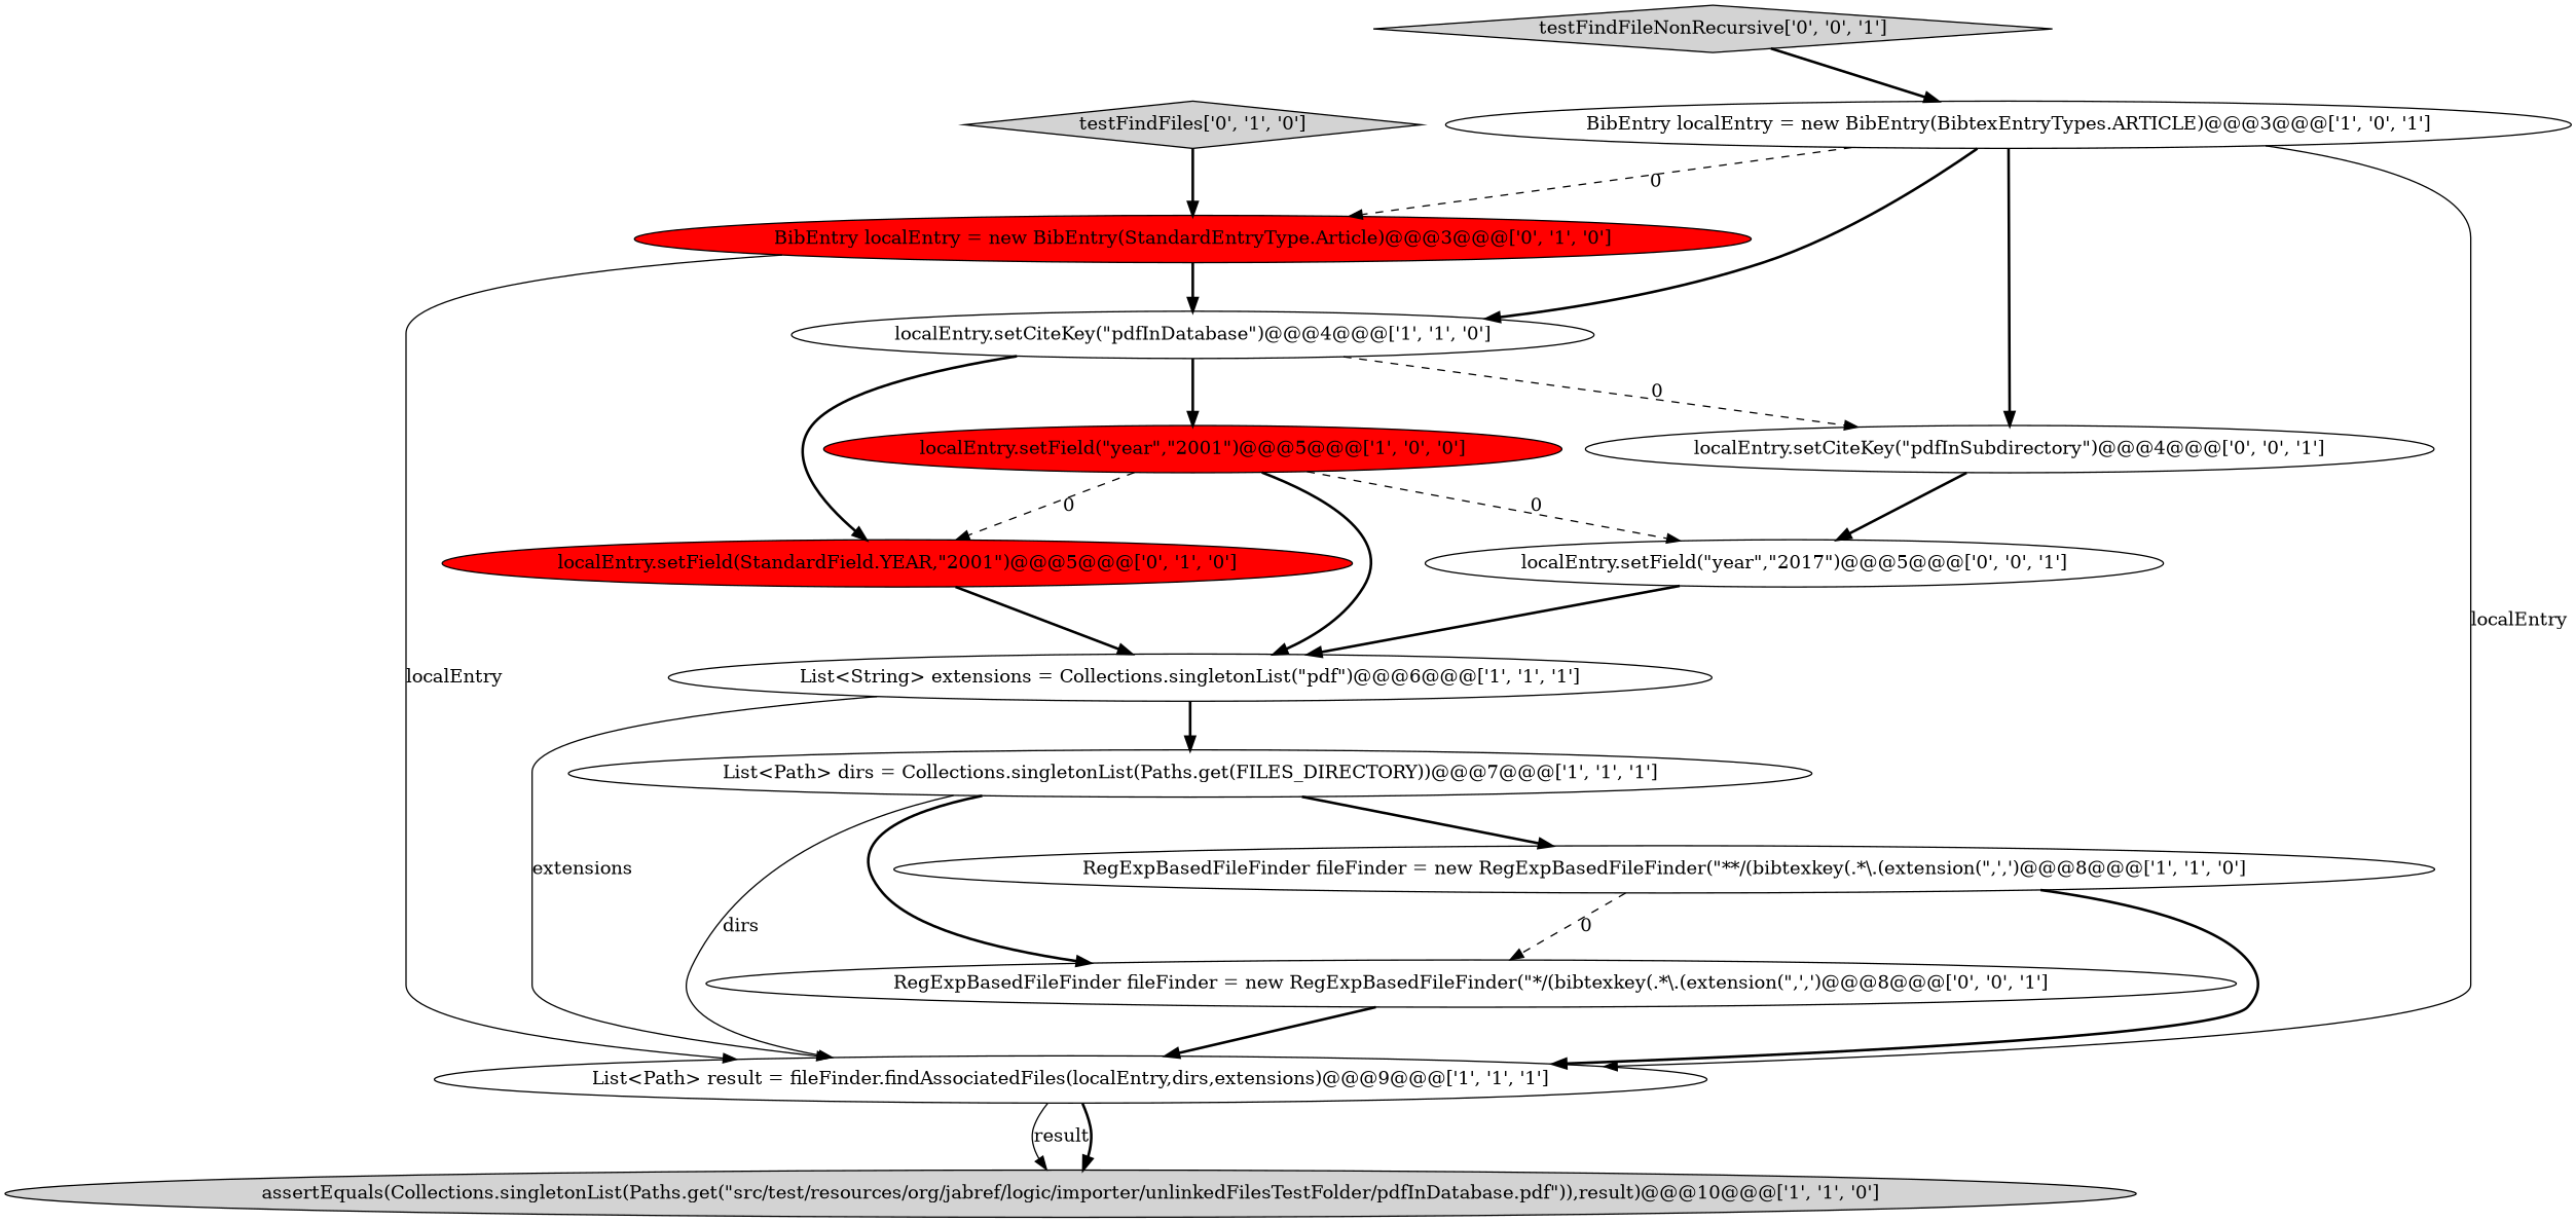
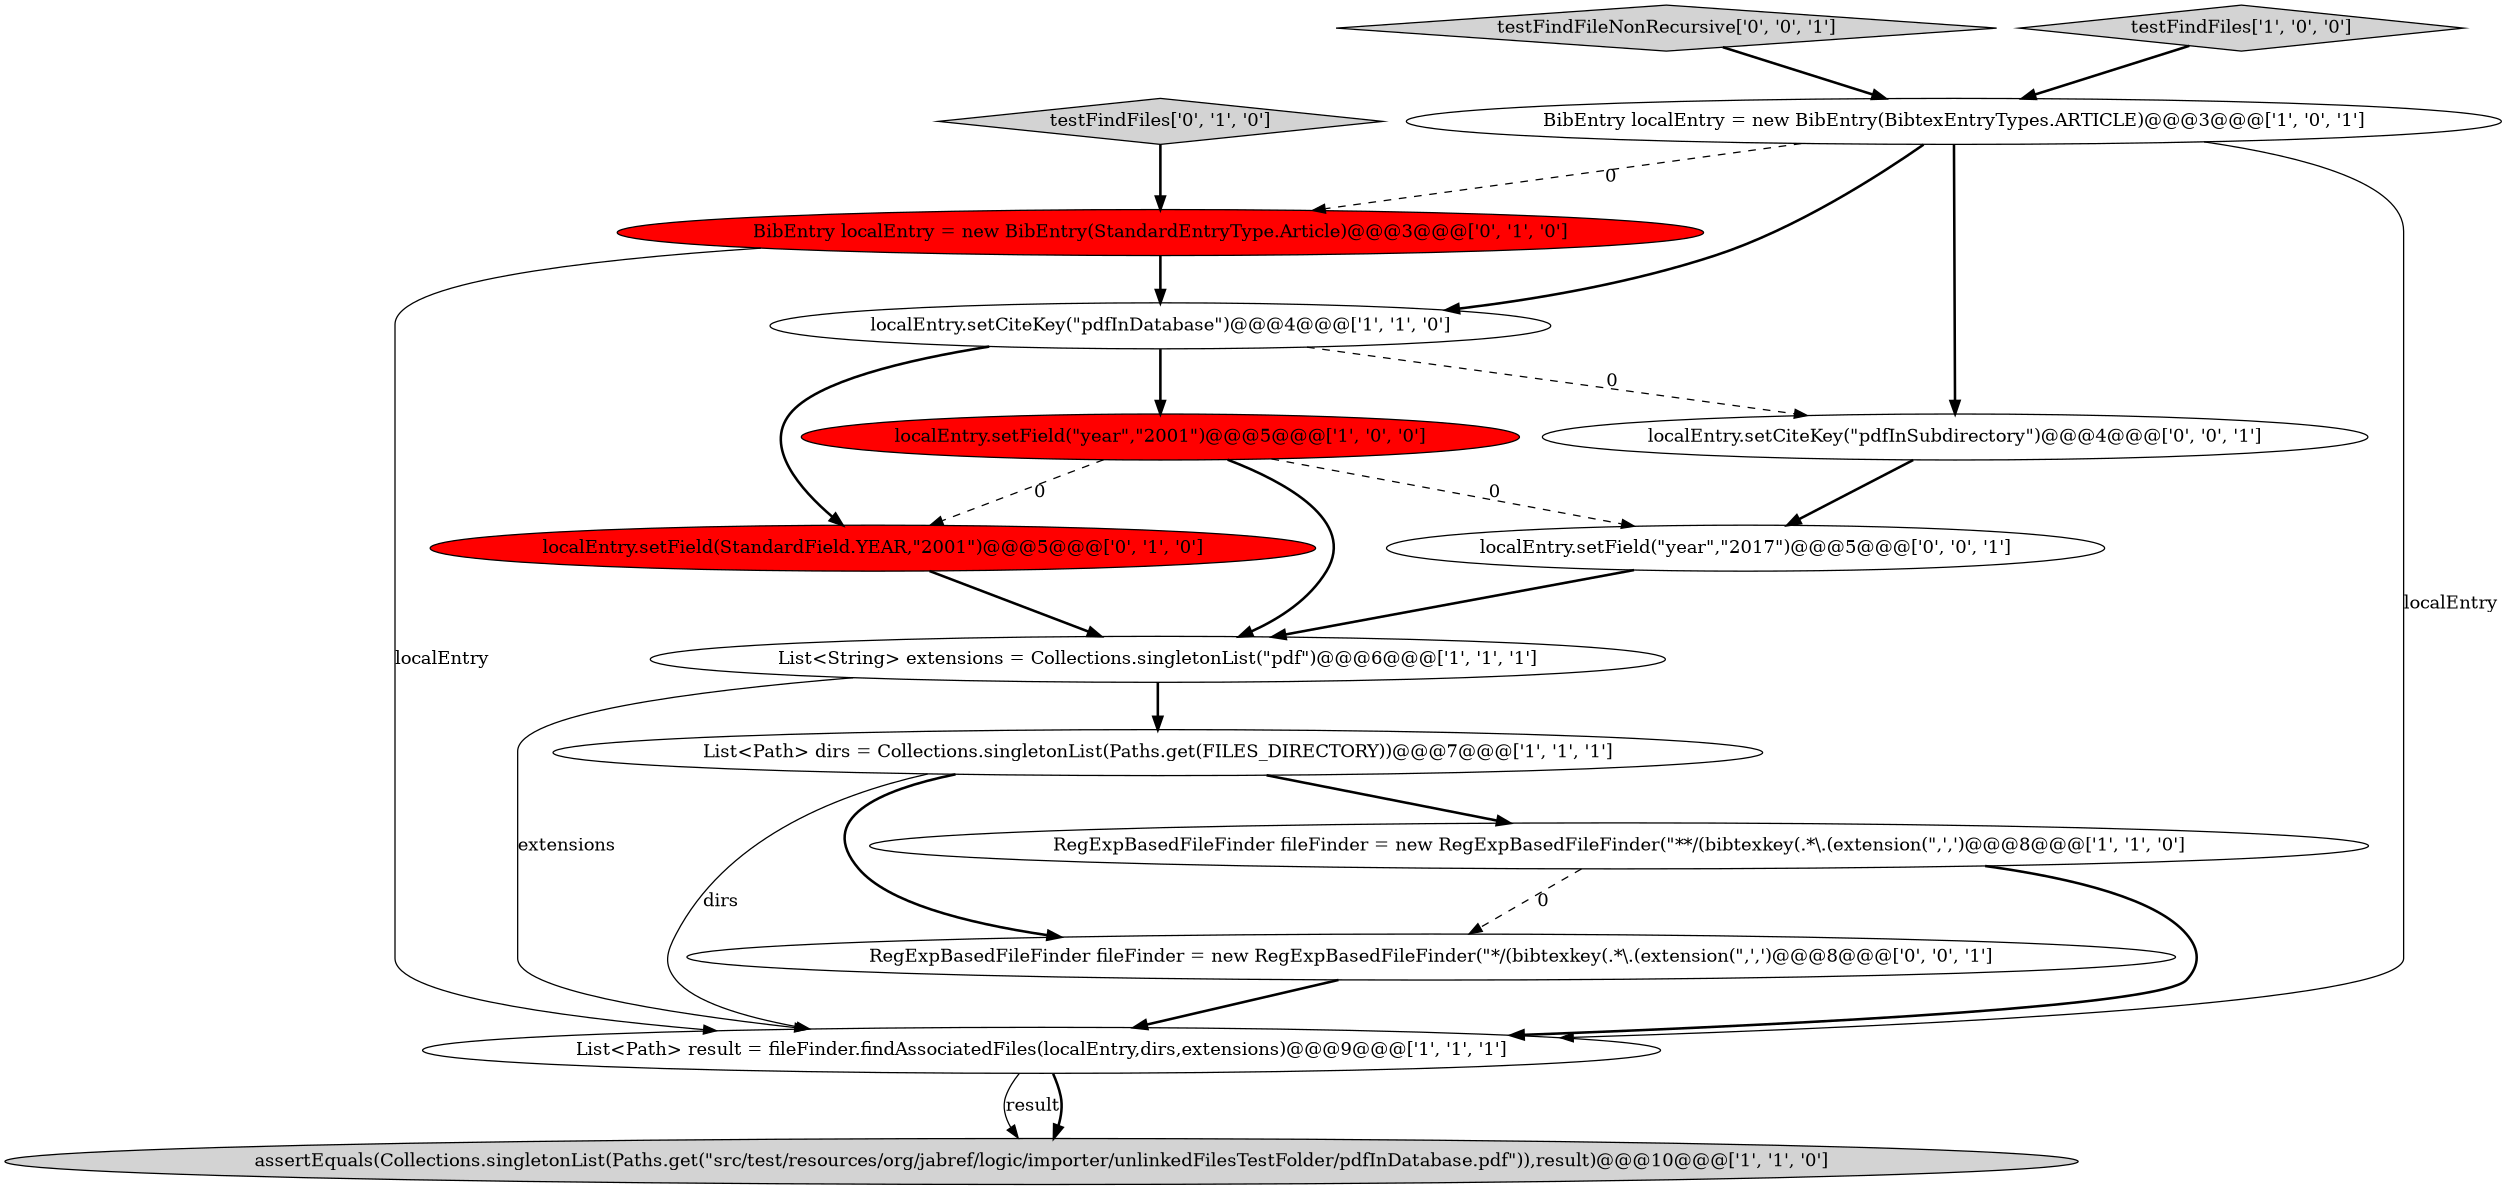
  digraph {
    node [fillcolor=white shape=ellipse style=filled]
    edge [style=bold]
    n1 [label="localEntry.setCiteKey(\"pdfInSubdirectory\")@@@4@@@['0', '0', '1']"]
    n2 [label="localEntry.setField(\"year\",\"2017\")@@@5@@@['0', '0', '1']"]
    n3 [label="List<String> extensions = Collections.singletonList(\"pdf\")@@@6@@@['1', '1', '1']"]
    n4 [fillcolor=red label="localEntry.setField(\"year\",\"2001\")@@@5@@@['1', '0', '0']"]
    n5 [fillcolor=red label="localEntry.setField(StandardField.YEAR,\"2001\")@@@5@@@['0', '1', '0']"]
    n6 [label="List<Path> result = fileFinder.findAssociatedFiles(localEntry,dirs,extensions)@@@9@@@['1', '1', '1']"]
    n7 [label="List<Path> dirs = Collections.singletonList(Paths.get(FILES_DIRECTORY))@@@7@@@['1', '1', '1']"]
    n8 [fillcolor=lightgray label="assertEquals(Collections.singletonList(Paths.get(\"src/test/resources/org/jabref/logic/importer/unlinkedFilesTestFolder/pdfInDatabase.pdf\")),result)@@@10@@@['1', '1', '0']"]
    n9 [label="RegExpBasedFileFinder fileFinder = new RegExpBasedFileFinder(\"*/(bibtexkey(.*\\.(extension(\",',')@@@8@@@['0', '0', '1']"]
    n10 [label="RegExpBasedFileFinder fileFinder = new RegExpBasedFileFinder(\"**/(bibtexkey(.*\\.(extension(\",',')@@@8@@@['1', '1', '0']"]
    n11 [fillcolor=lightgray label="testFindFileNonRecursive['0', '0', '1']" shape=diamond]
    n12 [label="BibEntry localEntry = new BibEntry(BibtexEntryTypes.ARTICLE)@@@3@@@['1', '0', '1']"]
    n13 [fillcolor=red label="BibEntry localEntry = new BibEntry(StandardEntryType.Article)@@@3@@@['0', '1', '0']"]
    n14 [label="localEntry.setCiteKey(\"pdfInDatabase\")@@@4@@@['1', '1', '0']"]
    n15 [fillcolor=lightgray label="testFindFiles['0', '1', '0']" shape=diamond]
+   n16 [fillcolor=lightgray label="testFindFiles['1', '0', '0']" shape=diamond]
    n1 -> n2
    n2 -> n3
    n3 -> n6 [label=extensions style=solid]
    n3 -> n7
    n4 -> n2 [label=0 style=dashed]
    n4 -> n3
    n4 -> n5 [label=0 style=dashed]
    n5 -> n3
    n6 -> n8 [label=result style=solid]
    n6 -> n8
    n7 -> n6 [label=dirs style=solid]
    n7 -> n9
    n7 -> n10
    n9 -> n6
    n10 -> n6
    n10 -> n9 [label=0 style=dashed]
    n11 -> n12
    n12 -> n1
    n12 -> n6 [label=localEntry style=solid]
    n12 -> n13 [label=0 style=dashed]
    n12 -> n14
    n13 -> n6 [label=localEntry style=solid]
    n13 -> n14
    n14 -> n1 [label=0 style=dashed]
    n14 -> n4
    n14 -> n5
    n15 -> n13
+   n16 -> n12
  }
